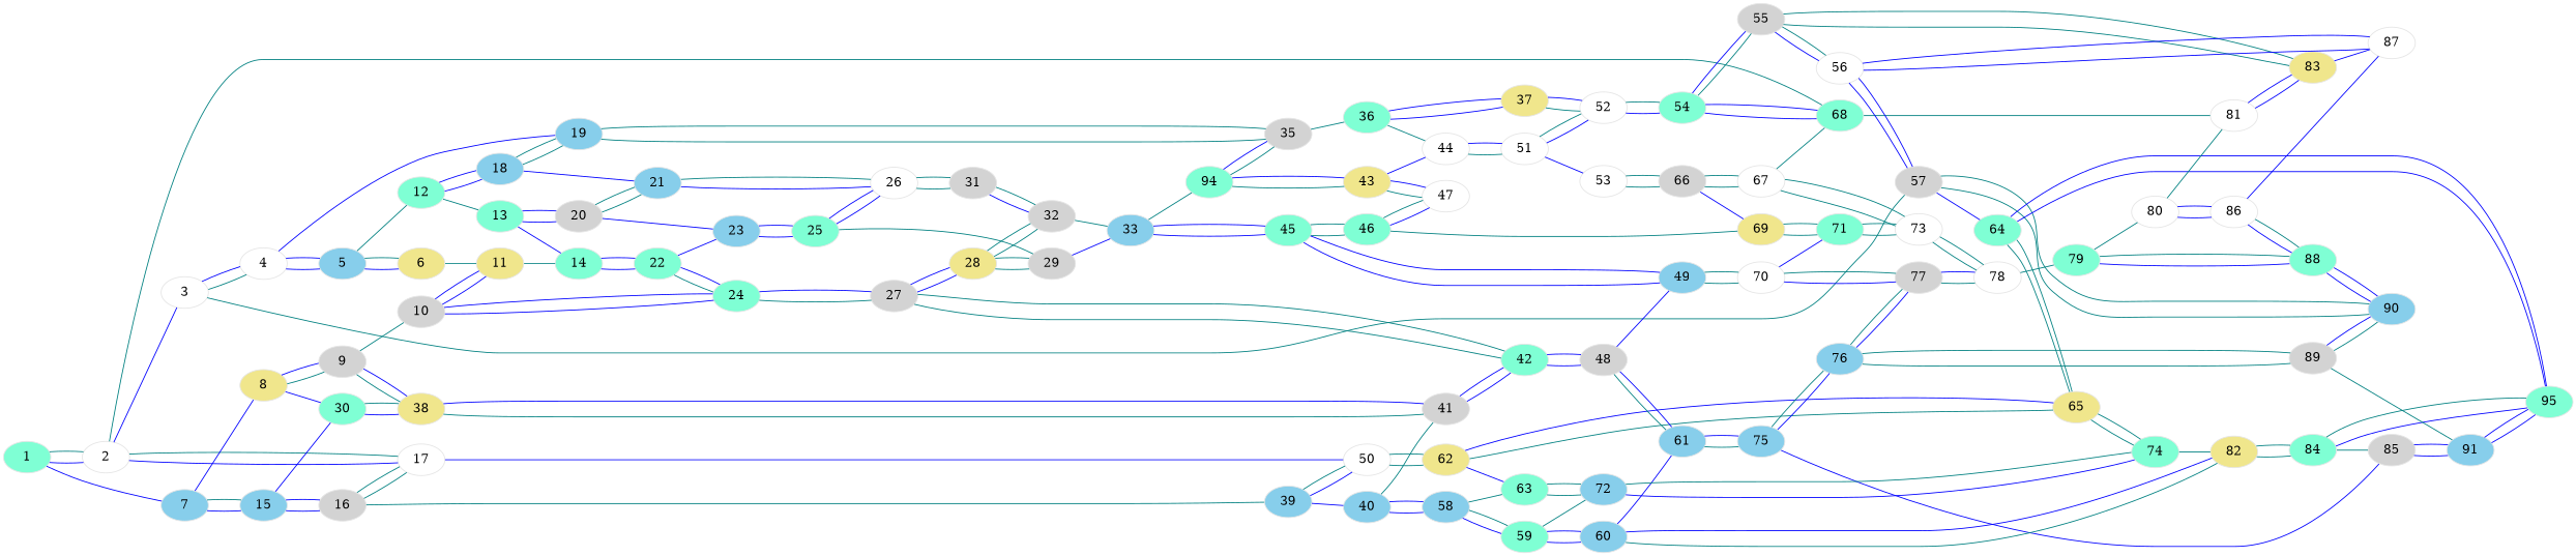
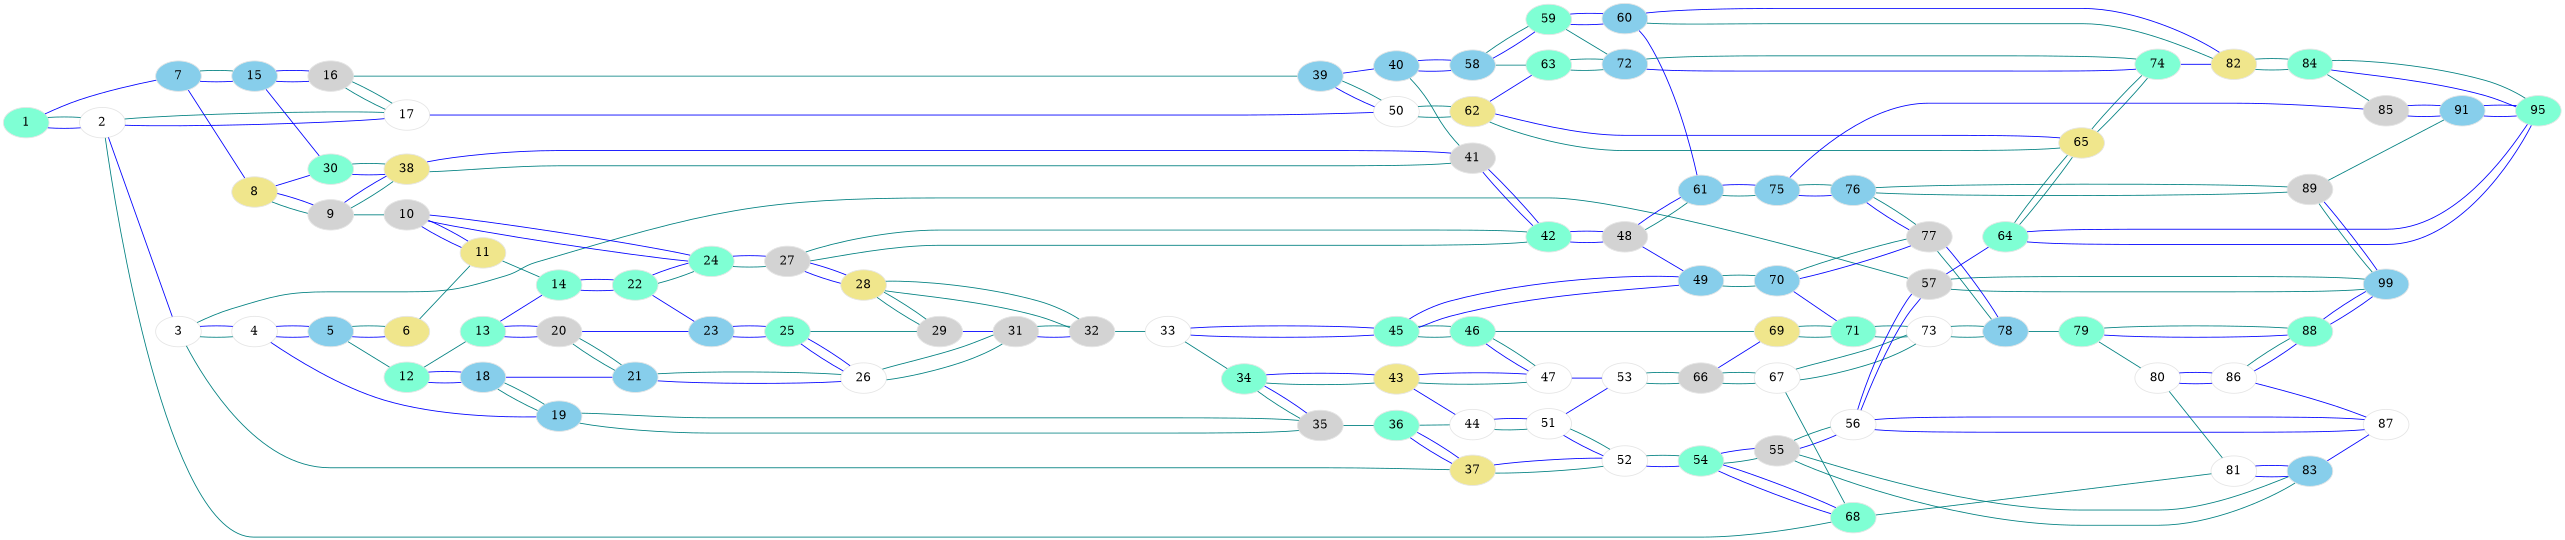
  graph {
    rankdir=LR
    node [color=gray90 fillcolor=aquamarine style=filled]
    edge [color=blue]
    2 [fillcolor=white]
    1
    7 [fillcolor=skyblue]
    3 [fillcolor=white]
    17 [fillcolor=white]
    68
    8 [fillcolor=khaki]
    15 [fillcolor=skyblue]
    4 [fillcolor=white]
    37 [fillcolor=khaki]
    57 [fillcolor=lightgrey]
    50 [fillcolor=white]
    65 [fillcolor=khaki]
    64
    n15 [label=95]
    5 [fillcolor=skyblue]
    19 [fillcolor=skyblue]
    52 [fillcolor=white]
-   90 [fillcolor=skyblue]
+   90 [fillcolor=skyblue label=99]
    6 [fillcolor=khaki]
    12
    35 [fillcolor=lightgrey]
    11 [fillcolor=khaki]
    13
    18 [fillcolor=skyblue]
    14
    9 [fillcolor=lightgrey]
    30
    16 [fillcolor=lightgrey]
    10 [fillcolor=lightgrey]
    38 [fillcolor=khaki]
    24
    41 [fillcolor=lightgrey]
    27 [fillcolor=lightgrey]
    22
    20 [fillcolor=lightgrey]
    21 [fillcolor=skyblue]
    23 [fillcolor=skyblue]
    39 [fillcolor=skyblue]
    40 [fillcolor=skyblue]
    62 [fillcolor=khaki]
    26 [fillcolor=white]
    36
    25
    31 [fillcolor=lightgrey]
    29 [fillcolor=lightgrey]
    28 [fillcolor=khaki]
    42
    32 [fillcolor=lightgrey]
    48 [fillcolor=lightgrey]
-   33 [fillcolor=skyblue]
-   34 [label=94]
+   33 [fillcolor=white]
+   34
    45
    43 [fillcolor=khaki]
    46
    49 [fillcolor=skyblue]
    44 [fillcolor=white]
    47 [fillcolor=white]
    51 [fillcolor=white]
    54
    58 [fillcolor=skyblue]
    59
    63
    61 [fillcolor=skyblue]
    53 [fillcolor=white]
    69 [fillcolor=khaki]
-   70 [fillcolor=white]
+   70 [fillcolor=skyblue]
    71
    66 [fillcolor=lightgrey]
    75 [fillcolor=skyblue]
    77 [fillcolor=lightgrey]
    55 [fillcolor=lightgrey]
    67 [fillcolor=white]
    56 [fillcolor=white]
-   83 [fillcolor=khaki]
+   83 [fillcolor=skyblue]
    81 [fillcolor=white]
    87 [fillcolor=white]
    60 [fillcolor=skyblue]
    72 [fillcolor=skyblue]
    82 [fillcolor=khaki]
    74
    84
    76 [fillcolor=skyblue]
    85 [fillcolor=lightgrey]
    73 [fillcolor=white]
-   78 [fillcolor=white]
+   78 [fillcolor=skyblue]
    79
    89 [fillcolor=lightgrey]
    91 [fillcolor=skyblue]
    80 [fillcolor=white]
    88
    86 [fillcolor=white]
    2 -- 3
    2 -- 17
    2 -- 17 [color=teal]
    2 -- 68 [color=teal]
    1 -- 2
    1 -- 2 [color=teal]
    1 -- 7
    7 -- 8
    7 -- 15
    7 -- 15 [color=teal]
    3 -- 4 [color=teal]
    3 -- 4
+   3 -- 37 [color=teal]
    3 -- 57 [color=teal]
    17 -- 50
    68 -- 81 [color=teal]
    8 -- 9 [color=teal]
    8 -- 9
    8 -- 30
    15 -- 30
    15 -- 16
    15 -- 16
    4 -- 5
    4 -- 5
    4 -- 19
    37 -- 52 [color=teal]
    37 -- 52
    57 -- 64
    57 -- 90 [color=teal]
    57 -- 90 [color=teal]
    50 -- 62 [color=teal]
    50 -- 62 [color=teal]
    65 -- 74 [color=teal]
    65 -- 74 [color=teal]
    64 -- 65 [color=teal]
    64 -- 65 [color=teal]
    64 -- n15
    64 -- n15
    5 -- 6
    5 -- 6 [color=teal]
    5 -- 12 [color=teal]
    19 -- 35 [color=teal]
    19 -- 35 [color=teal]
    52 -- 54
    52 -- 54 [color=teal]
    6 -- 11 [color=teal]
    12 -- 13 [color=teal]
    12 -- 18
    12 -- 18
    35 -- 36 [color=teal]
    11 -- 14 [color=teal]
    13 -- 14
    13 -- 20
    13 -- 20
    18 -- 19 [color=teal]
    18 -- 19 [color=teal]
    18 -- 21
    14 -- 22
    14 -- 22
    9 -- 10 [color=teal]
    9 -- 38 [color=teal]
    9 -- 38
    30 -- 38
    30 -- 38 [color=teal]
    16 -- 17 [color=teal]
    16 -- 17 [color=teal]
    16 -- 39 [color=teal]
    10 -- 11
    10 -- 11
    10 -- 24
    10 -- 24
    38 -- 41 [color=teal]
    38 -- 41
    24 -- 27 [color=teal]
    24 -- 27
    41 -- 42
    41 -- 42
    27 -- 28
    27 -- 28
    27 -- 42 [color=teal]
    27 -- 42 [color=teal]
    22 -- 24 [color=teal]
    22 -- 24
    22 -- 23
    20 -- 21 [color=teal]
    20 -- 21 [color=teal]
    20 -- 23
    21 -- 26
    21 -- 26 [color=teal]
    23 -- 25
    23 -- 25
    39 -- 50
    39 -- 50 [color=teal]
    39 -- 40
    40 -- 41 [color=teal]
    40 -- 58
    40 -- 58
    62 -- 65 [color=teal]
    62 -- 65
    62 -- 63
    26 -- 31 [color=teal]
    26 -- 31 [color=teal]
    36 -- 37
    36 -- 37
    36 -- 44 [color=teal]
    25 -- 26
    25 -- 26
    25 -- 29 [color=teal]
    31 -- 32
    31 -- 32 [color=teal]
-   29 -- 33
+   29 -- 31
    28 -- 29 [color=teal]
    28 -- 29 [color=teal]
    28 -- 32 [color=teal]
    28 -- 32 [color=teal]
    42 -- 48
    42 -- 48
    32 -- 33 [color=teal]
    48 -- 49
    48 -- 61 [color=teal]
    48 -- 61
    33 -- 34 [color=teal]
    33 -- 45
    33 -- 45
    34 -- 35 [color=teal]
    34 -- 35
    34 -- 43 [color=teal]
    34 -- 43
    45 -- 46 [color=teal]
    45 -- 46 [color=teal]
    45 -- 49
    45 -- 49
    43 -- 44
    43 -- 47 [color=teal]
    43 -- 47
    46 -- 47
    46 -- 47 [color=teal]
    46 -- 69 [color=teal]
    49 -- 70 [color=teal]
    49 -- 70 [color=teal]
    44 -- 51 [color=teal]
    44 -- 51
+   47 -- 53
    51 -- 52
    51 -- 52 [color=teal]
    51 -- 53
    54 -- 68
    54 -- 68
    54 -- 55 [color=teal]
    54 -- 55
    58 -- 59
    58 -- 59 [color=teal]
    58 -- 63 [color=teal]
    59 -- 60
    59 -- 60
    59 -- 72 [color=teal]
    63 -- 72 [color=teal]
    63 -- 72 [color=teal]
    61 -- 75 [color=teal]
    61 -- 75
    53 -- 66 [color=teal]
    53 -- 66 [color=teal]
    69 -- 71 [color=teal]
    69 -- 71 [color=teal]
    70 -- 71
    70 -- 77
    70 -- 77 [color=teal]
    71 -- 73 [color=teal]
    71 -- 73 [color=teal]
    66 -- 69
    66 -- 67 [color=teal]
    66 -- 67 [color=teal]
    75 -- 76
    75 -- 76 [color=teal]
    75 -- 85
    77 -- 78 [color=teal]
    77 -- 78
    55 -- 56
    55 -- 56 [color=teal]
    55 -- 83 [color=teal]
    55 -- 83 [color=teal]
    67 -- 68 [color=teal]
    67 -- 73 [color=teal]
    67 -- 73 [color=teal]
    56 -- 57
    56 -- 57
    56 -- 87
    56 -- 87
    83 -- 87
    81 -- 83
    81 -- 83
    60 -- 61
    60 -- 82 [color=teal]
    60 -- 82
    72 -- 74
    72 -- 74 [color=teal]
    82 -- 84 [color=teal]
    82 -- 84 [color=teal]
-   74 -- 82 [color=teal]
+   74 -- 82
    84 -- n15
    84 -- n15 [color=teal]
    84 -- 85 [color=teal]
    76 -- 77
    76 -- 77 [color=teal]
    76 -- 89 [color=teal]
    76 -- 89 [color=teal]
    85 -- 91
    85 -- 91
    73 -- 78 [color=teal]
    73 -- 78 [color=teal]
    78 -- 79 [color=teal]
    79 -- 80 [color=teal]
    79 -- 88
    79 -- 88 [color=teal]
    89 -- 90 [color=teal]
    89 -- 90
    89 -- 91 [color=teal]
    91 -- n15
    91 -- n15
    80 -- 81 [color=teal]
    80 -- 86
    80 -- 86
    88 -- 90
    88 -- 90
    86 -- 87
    86 -- 88
    86 -- 88 [color=teal]
  }
